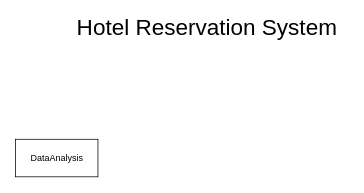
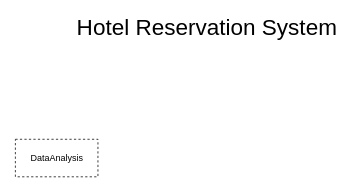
  <mxCell id="0" />
  <mxCell id="1" parent="0" />
  <mxCell id="2" value="&lt;font style=&quot;font-size: 30px&quot;&gt;Hotel Reservation System&lt;/font&gt;" style="text;html=1;strokeColor=none;fillColor=none;align=center;verticalAlign=middle;whiteSpace=wrap;rounded=0;" vertex="1" parent="1"><mxGeometry x="88" y="20" width="375" height="30" as="geometry" /></mxCell>
- <mxCell id="3" value="DataAnalysis" style="html=1;" vertex="1" parent="1"><mxGeometry x="20" y="185" width="110" height="50" as="geometry" /></mxCell>
+ <mxCell id="3" value="DataAnalysis" style="html=1;dashed=1;" vertex="1" parent="1"><mxGeometry x="20" y="185" width="110" height="50" as="geometry" /></mxCell>
